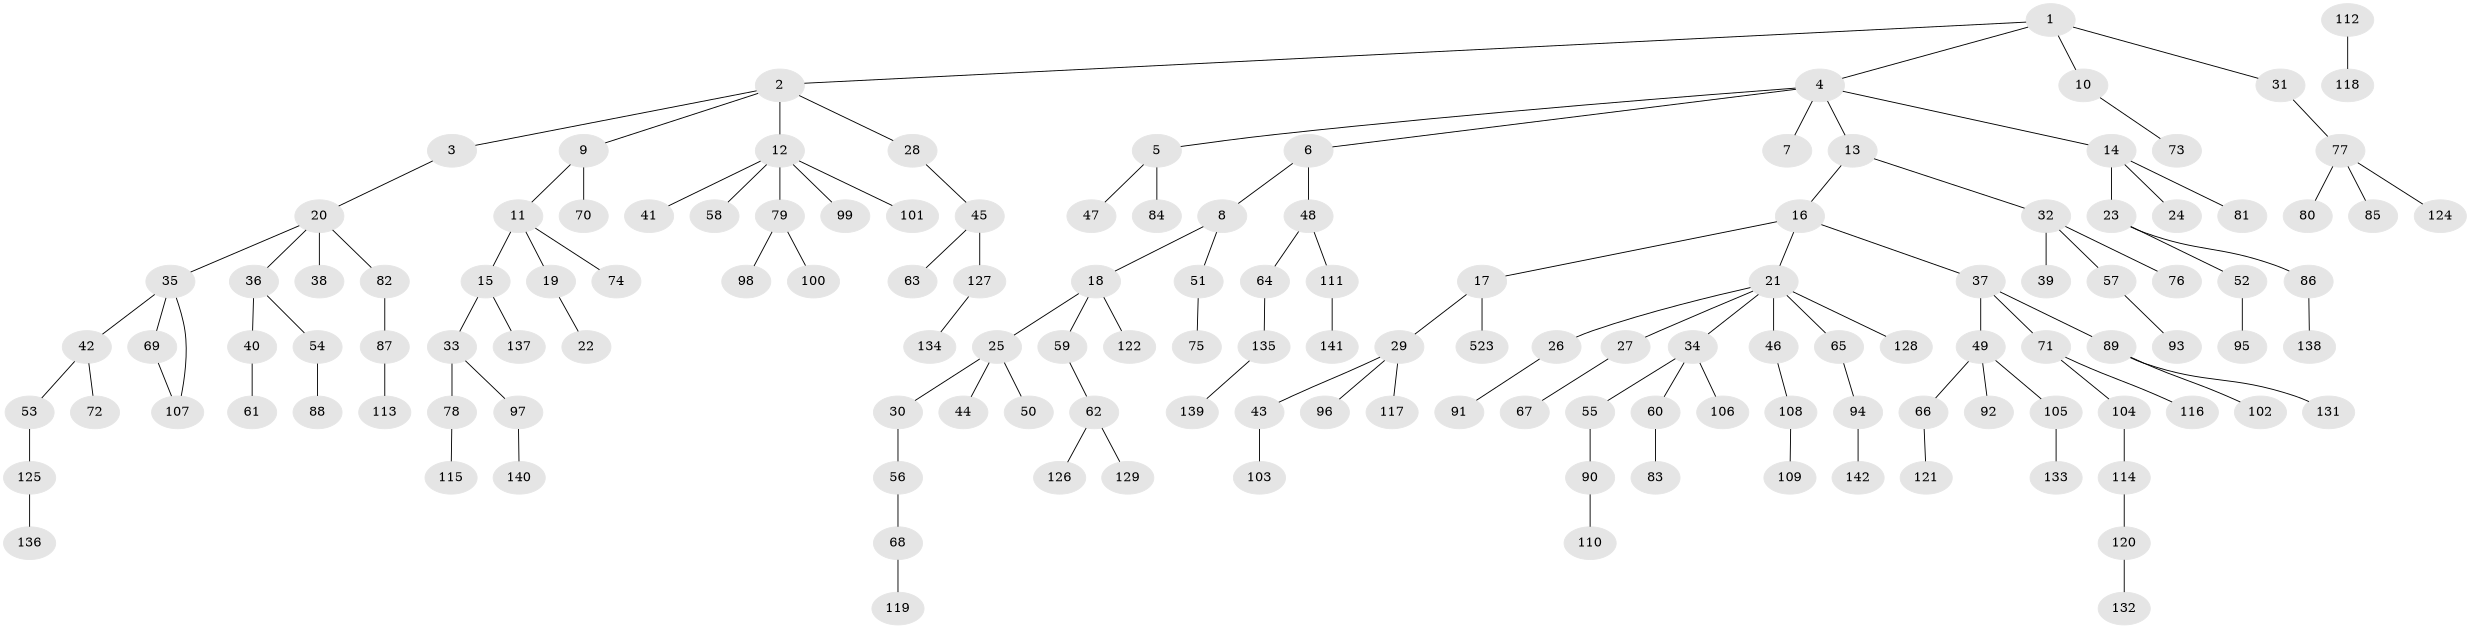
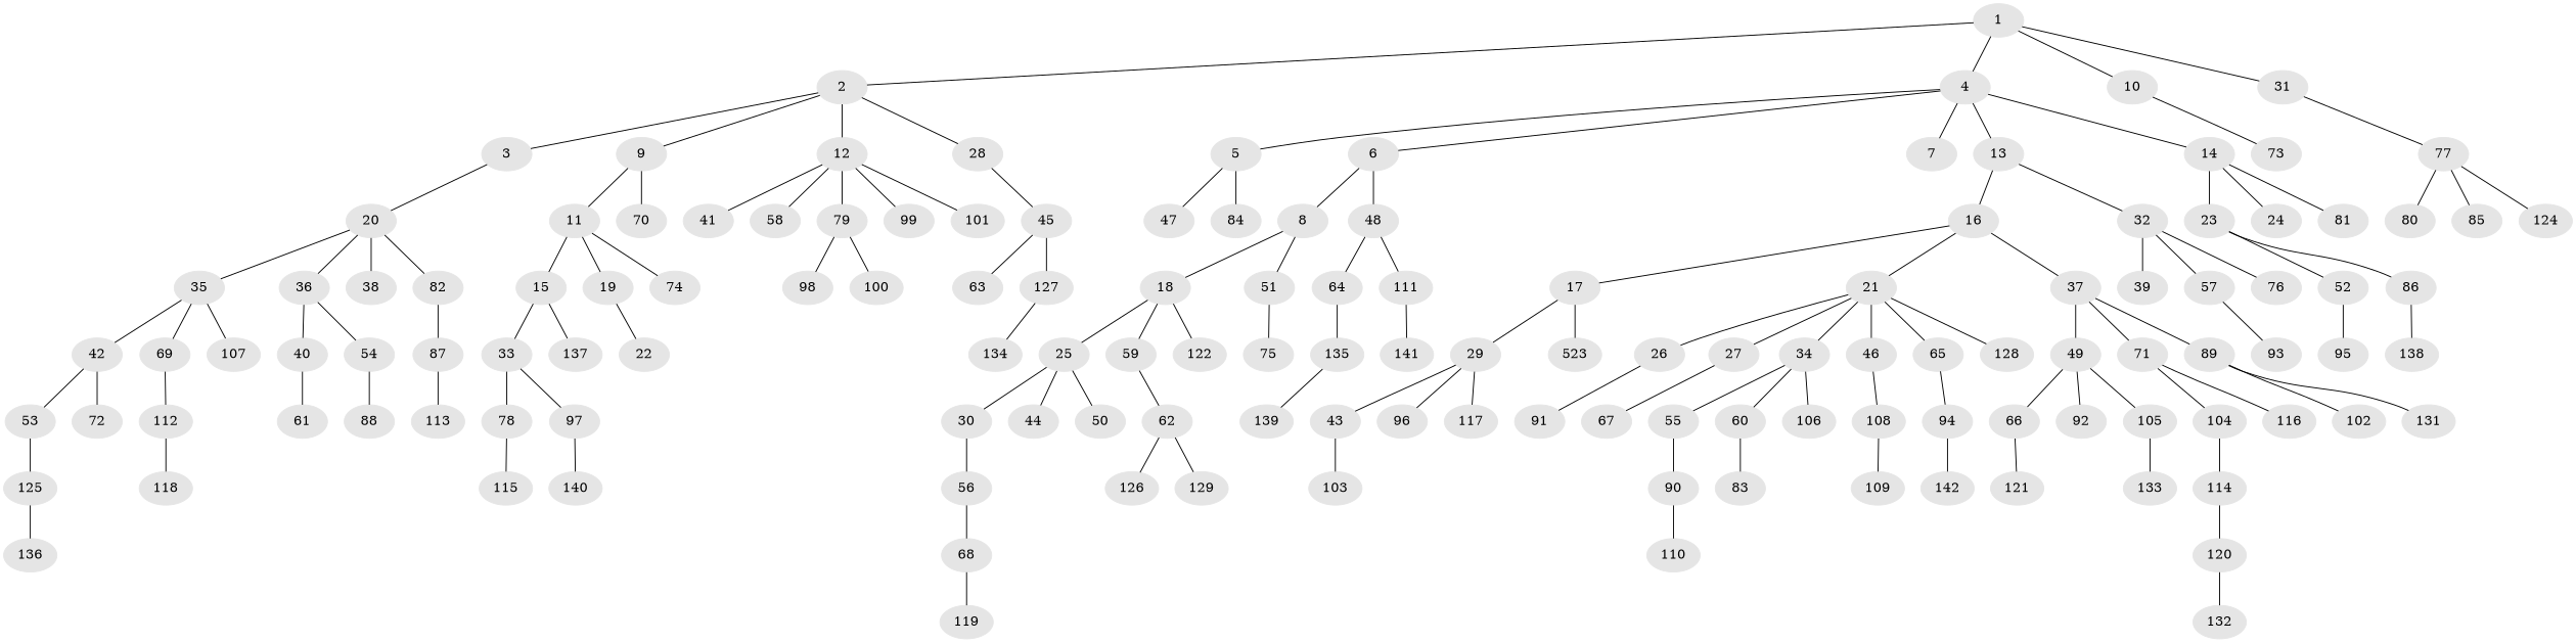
  graph {
    node [color=gray90 style=filled]
    1
    2
    4
    10
    31
    3
    9
    12
    28
    5
    6
    7
    13
    14
    73
    77
    20
    11
    70
    41
    58
    79
    99
    101
    45
    35
    36
    38
    82
    47
    84
    8
    48
    16
    32
    23
    24
    81
    18
    51
    64
    111
    25
    59
    122
    75
    15
    19
    74
    33
    137
    22
    98
    100
    17
    21
    37
    39
    57
    76
    52
    86
    78
    97
    29
    n66 [label=523]
    26
    27
    34
    46
    65
    128
    49
    71
    89
    43
    96
    117
    30
    44
    50
    62
    42
    69
    107
    40
    54
    87
    91
    67
    55
    60
    106
    108
    94
    95
    138
    56
    63
    127
    103
    68
    80
    85
    124
    93
    115
    140
    90
    83
    53
    72
    112
    61
    88
    66
    92
    105
    104
    116
    102
    131
    125
    134
    109
    135
    141
    121
    133
    136
    110
    119
    126
    129
    139
    142
    118
    114
    113
    120
    132
    1 -- 2
    1 -- 4
    1 -- 10
    1 -- 31
    2 -- 3
    2 -- 9
    2 -- 12
    2 -- 28
    4 -- 5
    4 -- 6
    4 -- 7
    4 -- 13
    4 -- 14
    10 -- 73
    31 -- 77
    3 -- 20
    9 -- 11
    9 -- 70
    12 -- 41
    12 -- 58
    12 -- 79
    12 -- 99
    12 -- 101
    28 -- 45
    5 -- 47
    5 -- 84
    6 -- 8
    6 -- 48
    13 -- 16
    13 -- 32
    14 -- 23
    14 -- 24
    14 -- 81
    77 -- 80
    77 -- 85
    77 -- 124
    20 -- 35
    20 -- 36
    20 -- 38
    20 -- 82
    11 -- 15
    11 -- 19
    11 -- 74
    79 -- 98
    79 -- 100
    45 -- 63
    45 -- 127
    35 -- 42
    35 -- 69
    35 -- 107
    36 -- 40
    36 -- 54
    82 -- 87
    8 -- 18
    8 -- 51
    48 -- 64
    48 -- 111
    16 -- 17
    16 -- 21
    16 -- 37
    32 -- 39
    32 -- 57
    32 -- 76
    23 -- 52
    23 -- 86
    18 -- 25
    18 -- 59
    18 -- 122
    51 -- 75
    64 -- 135
    111 -- 141
    25 -- 30
    25 -- 44
    25 -- 50
    59 -- 62
    15 -- 33
    15 -- 137
    19 -- 22
    33 -- 78
    33 -- 97
    17 -- 29
    17 -- n66
    21 -- 26
    21 -- 27
    21 -- 34
    21 -- 46
    21 -- 65
    21 -- 128
    37 -- 49
    37 -- 71
    37 -- 89
    57 -- 93
    52 -- 95
    86 -- 138
    78 -- 115
    97 -- 140
    29 -- 43
    29 -- 96
    29 -- 117
    26 -- 91
    27 -- 67
    34 -- 55
    34 -- 60
    34 -- 106
    46 -- 108
    65 -- 94
    49 -- 66
    49 -- 92
    49 -- 105
    71 -- 104
    71 -- 116
    89 -- 102
    89 -- 131
    43 -- 103
    30 -- 56
    62 -- 126
    62 -- 129
    42 -- 53
    42 -- 72
-   69 -- 107
+   69 -- 112
    40 -- 61
    54 -- 88
    87 -- 113
    55 -- 90
    60 -- 83
    108 -- 109
    94 -- 142
    56 -- 68
    127 -- 134
    68 -- 119
    90 -- 110
    53 -- 125
    112 -- 118
    66 -- 121
    105 -- 133
    104 -- 114
    125 -- 136
    135 -- 139
    114 -- 120
    120 -- 132
  }
